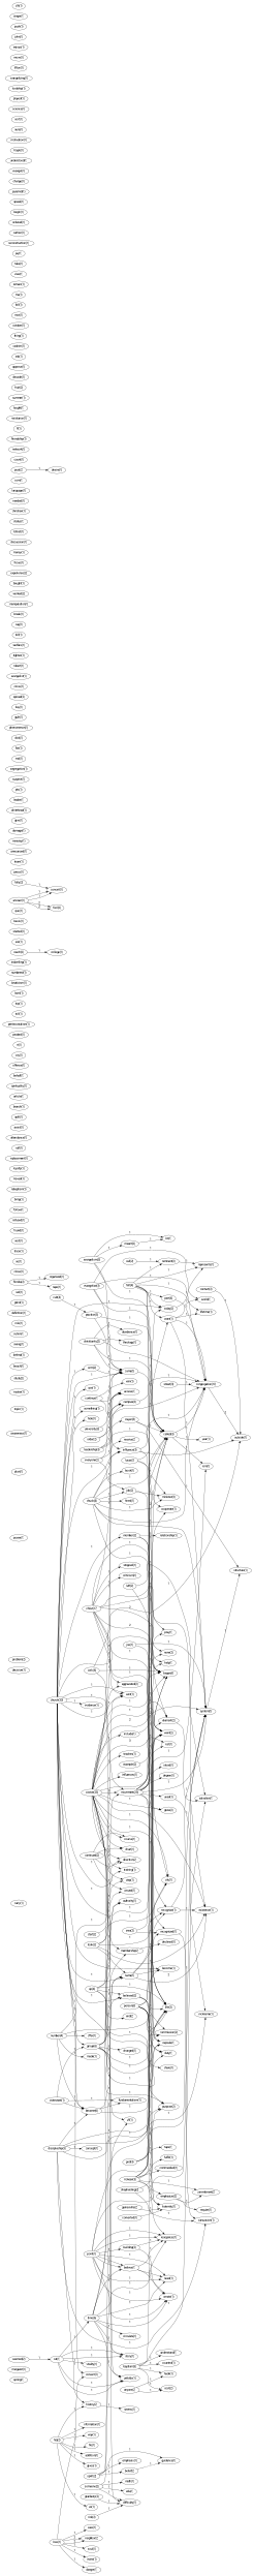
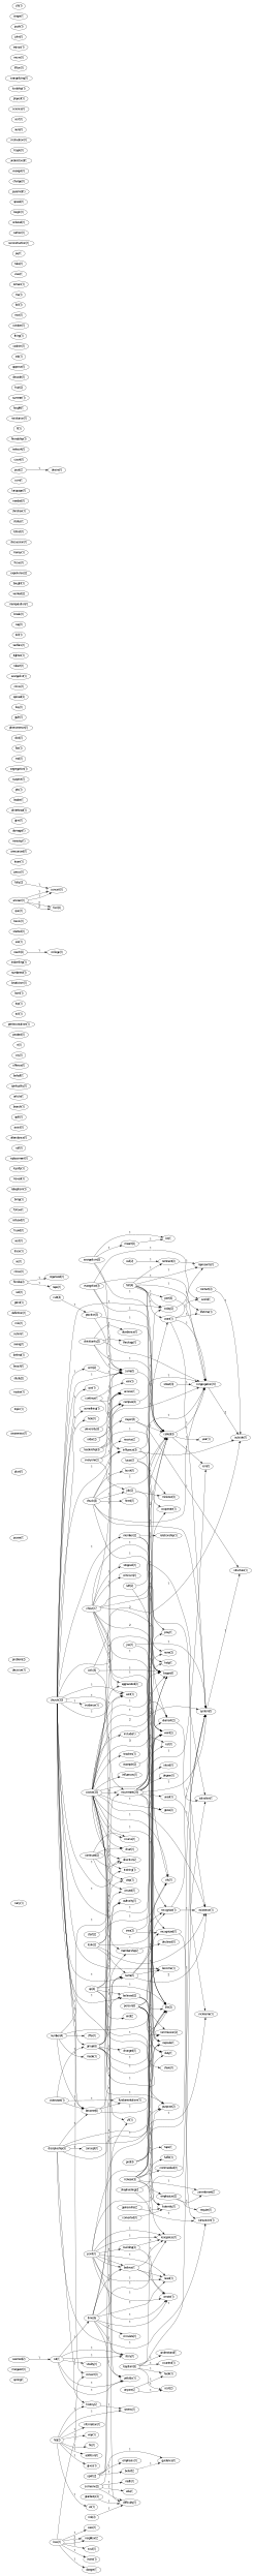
  digraph {
    fontname=Roboto
    rankdir=LR
    node [fontname=Roboto]
    edge [fontname=Roboto]
    n1 [label="spring(1)"]
    n2 [label="margaret(1)"]
    n3 [label="felt(4)"]
    n4 [label="part(4)"]
    n5 [label="today(2)"]
    n6 [label="recognized(1)"]
    n7 [label="cooperate(1)"]
    n8 [label="want(1)"]
    n9 [label="remnant(2)"]
    n10 [label="represents(1)"]
    n11 [label="congregation(10)"]
    n12 [label="pursuasion(1)"]
    n13 [label="system(5)"]
    n14 [label="lifetime(1)"]
    n15 [label="world(1)"]
    n16 [label="outside(1)"]
    n17 [label="structure(1)"]
    n18 [label="carry(1)"]
    n19 [label="decision(1)"]
    n20 [label="problem(2)"]
    n21 [label="church(20)"]
    n22 [label="something(1)"]
    n23 [label="hide(1)"]
    n24 [label="evidence(1)"]
    n25 [label="influence(3)"]
    n26 [label="became(6)"]
    n27 [label="use(1)"]
    n28 [label="name(5)"]
    n29 [label="term(2)"]
    n30 [label="convert(1)"]
    n31 [label="member(2)"]
    n32 [label="group(6)"]
    n33 [label="direction(2)"]
    n34 [label="movement(23)"]
    n35 [label="become(1)"]
    n36 [label="reorganize(1)"]
    n37 [label="sent(1)"]
    n38 [label="came(5)"]
    n39 [label="authority(1)"]
    n40 [label="aggravated(2)"]
    n41 [label="believed(2)"]
    n42 [label="began(8)"]
    n43 [label="fundamentalism(1)"]
    n44 [label="recognize(1)"]
    n45 [label="existence(1)"]
    n46 [label="city(1)"]
    n47 [label="help(1)"]
    n48 [label="pray(1)"]
    n49 [label="relationship(1)"]
    n50 [label="purpose(2)"]
    n51 [label="commission(2)"]
    n52 [label="duty(1)"]
    n53 [label="life(3)"]
    n54 [label="membership(2)"]
    n55 [label="changed(1)"]
    n56 [label="rest(1)"]
    n57 [label="called(3)"]
    n58 [label="went(2)"]
    n59 [label="capsule(1)"]
    n60 [label="grew(2)"]
    n61 [label="none(2)"]
    n62 [label="stood(1)"]
    n63 [label="ism(1)"]
    n64 [label="degree(1)"]
    n65 [label="used(1)"]
    n66 [label="declined(1)"]
    n67 [label="year(1)"]
    n68 [label="nickname(1)"]
    n69 [label="example(2)"]
    n70 [label="faq(2)"]
    n71 [label="history(2)"]
    n72 [label="information(1)"]
    n73 [label="way(1)"]
    n74 [label="file(1)"]
    n75 [label="seems(1)"]
    n76 [label="addition(1)"]
    n77 [label="gives(1)"]
    n78 [label="ve(1)"]
    n79 [label="power(1)"]
    n80 [label="put(1)"]
    n81 [label="vitality(1)"]
    n82 [label="time(6)"]
    n83 [label="story(1)"]
    n84 [label="unfolds(1)"]
    n85 [label="believe(1)"]
    n86 [label="create(1)"]
    n87 [label="need(1)"]
    n88 [label="circulate(1)"]
    n89 [label="plan(1)"]
    n90 [label="awareness(1)"]
    n91 [label="topic(1)"]
    n92 [label="number(4)"]
    n93 [label="offer(1)"]
    n94 [label="made(1)"]
    n95 [label="training(1)"]
    n96 [label="master(1)"]
    n97 [label="continued(2)"]
    n98 [label="wound(1)"]
    n99 [label="chart(1)"]
    n100 [label="course(1)"]
    n101 [label="someone(2)"]
    n102 [label="math(1)"]
    n103 [label="edu(1)"]
    n104 [label="ufl(1)"]
    n105 [label="difficulty(1)"]
    n106 [label="study(2)"]
    n107 [label="beach(1)"]
    n108 [label="person(3)"]
    n109 [label="share(1)"]
    n110 [label="defend(1)"]
    n111 [label="swing(1)"]
    n112 [label="cution(1)"]
    n113 [label="role(1)"]
    n114 [label="definition(1)"]
    n115 [label="grind(1)"]
    n116 [label="lied(1)"]
    n117 [label="florida(2)"]
    n118 [label="organized(1)"]
    n119 [label="rape(1)"]
    n120 [label="close(1)"]
    n121 [label="se(1)"]
    n122 [label="trace(1)"]
    n123 [label="sect(1)"]
    n124 [label="found(1)"]
    n125 [label="refused(1)"]
    n126 [label="follow(1)"]
    n127 [label="bring(1)"]
    n128 [label="rebaptism(1)"]
    n129 [label="moved(1)"]
    n130 [label="loyalty(1)"]
    n131 [label="replacement(1)"]
    n132 [label="half(1)"]
    n133 [label="attendance(1)"]
    n134 [label="avoid(1)"]
    n135 [label="split(1)"]
    n136 [label="branch(1)"]
    n137 [label="cult(4)"]
    n138 [label="practice(3)"]
    n139 [label="point(1)"]
    n140 [label="building(2)"]
    n141 [label="article(1)"]
    n142 [label="spirituality(1)"]
    n143 [label="behalf(1)"]
    n144 [label="left(2)"]
    n145 [label="love(1)"]
    n146 [label="soul(1)"]
    n147 [label="invite(1)"]
    n148 [label="danger(1)"]
    n149 [label="save(1)"]
    n150 [label="neighbor(2)"]
    n151 [label="offense(1)"]
    n152 [label="converted(1)"]
    n153 [label="fraternity(1)"]
    n154 [label="boy(1)"]
    n155 [label="nt(1)"]
    n156 [label="call(2)"]
    n157 [label="peaked(1)"]
    n158 [label="pentecostalism(1)"]
    n159 [label="toll(1)"]
    n160 [label="top(1)"]
    n161 [label="level(1)"]
    n162 [label="fanaticism(1)"]
    n163 [label="chuck(4)"]
    n164 [label="book(1)"]
    n165 [label="hired(1)"]
    n166 [label="job(2)"]
    n167 [label="minister(3)"]
    n168 [label="protestant(1)"]
    n169 [label="numbered(1)"]
    n170 [label="indwelling(1)"]
    n171 [label="reach(2)"]
    n172 [label="college(1)"]
    n173 [label="axe(1)"]
    n174 [label="everyone(2)"]
    n175 [label="receive(2)"]
    n176 [label="started(1)"]
    n177 [label="basis(1)"]
    n178 [label="quo(1)"]
    n179 [label="folly(2)"]
    n180 [label="conceit(1)"]
    n181 [label="discipleship(3)"]
    n182 [label="concept(1)"]
    n183 [label="press(1)"]
    n184 [label="team(1)"]
    n185 [label="announced(1)"]
    n186 [label="ministry(1)"]
    n187 [label="damage(1)"]
    n188 [label="give(1)"]
    n189 [label="whitehead(1)"]
    n190 [label="leader(1)"]
    n191 [label="pts(1)"]
    n192 [label="mckean(3)"]
    n193 [label="emphasize(2)"]
    n194 [label="commitment(2)"]
    n195 [label="commanded(1)"]
    n196 [label="tape(1)"]
    n197 [label="fulfill(1)"]
    n198 [label="require(1)"]
    n199 [label="spirit(2)"]
    n200 [label="belief(2)"]
    n201 [label="guidance(1)"]
    n202 [label="emphasis(1)"]
    n203 [label="answer(1)"]
    n204 [label="fool(2)"]
    n205 [label="evangelism(3)"]
    n206 [label="meant(2)"]
    n207 [label="lot(1)"]
    n208 [label="suspect(1)"]
    n209 [label="took(2)"]
    n210 [label="step(1)"]
    n211 [label="segregation(1)"]
    n212 [label="end(1)"]
    n213 [label="area(2)"]
    n214 [label="fire(1)"]
    n215 [label="continue(1)"]
    n216 [label="vein(1)"]
    n217 [label="access(1)"]
    n218 [label="campus(6)"]
    n219 [label="evangelize(3)"]
    n220 [label="dick(1)"]
    n221 [label="phenomenon(1)"]
    n222 [label="gainesville(2)"]
    n223 [label="guilt(1)"]
    n224 [label="day(1)"]
    n225 [label="spread(2)"]
    n226 [label="cross(1)"]
    n227 [label="evangelist(1)"]
    n228 [label="robert(1)"]
    n229 [label="tighten(1)"]
    n230 [label="welfare(1)"]
    n231 [label="bill(1)"]
    n232 [label="seemed(2)"]
    n233 [label="bag(1)"]
    n234 [label="break(1)"]
    n235 [label="manipulation(1)"]
    n236 [label="worked(2)"]
    n237 [label="bought(1)"]
    n238 [label="experience(2)"]
    n239 [label="focus(1)"]
    n240 [label="baptism(3)"]
    n241 [label="understand(1)"]
    n242 [label="counted(1)"]
    n243 [label="hadn(1)"]
    n244 [label="cost(2)"]
    n245 [label="element(2)"]
    n246 [label="salvation(1)"]
    n247 [label="money(1)"]
    n248 [label="joe(1)"]
    n249 [label="discussion(1)"]
    n250 [label="bitnet(1)"]
    n251 [label="status(1)"]
    n252 [label="order(2)"]
    n253 [label="christian(1)"]
    n254 [label="start(2)"]
    n255 [label="needed(1)"]
    n256 [label="christianity(2)"]
    n257 [label="obedience(1)"]
    n258 [label="theology(1)"]
    n259 [label="language(1)"]
    n260 [label="boston(23)"]
    n261 [label="teaches(1)"]
    n262 [label="influences(1)"]
    n263 [label="include(1)"]
    n264 [label="com(1)"]
    n265 [label="post(2)"]
    n266 [label="desire(1)"]
    n267 [label="anyone(2)"]
    n268 [label="count(1)"]
    n269 [label="network(1)"]
    n270 [label="friendship(1)"]
    n271 [label="fl(1)"]
    n272 [label="street(3)"]
    n273 [label="resistance(1)"]
    n274 [label="taught(1)"]
    n275 [label="summer(1)"]
    n276 [label="fruit(2)"]
    n277 [label="decade(1)"]
    n278 [label="approve(1)"]
    n279 [label="ask(1)"]
    n280 [label="cashier(1)"]
    n281 [label="thing(1)"]
    n282 [label="october(1)"]
    n283 [label="mot(1)"]
    n284 [label="fall(1)"]
    n285 [label="ma(1)"]
    n286 [label="contact(2)"]
    n287 [label="god(3)"]
    n288 [label="rick(2)"]
    n289 [label="granberry(2)"]
    n290 [label="remain(1)"]
    n291 [label="view(1)"]
    n292 [label="take(1)"]
    n293 [label="jay(1)"]
    n294 [label="reconstruction(1)"]
    n295 [label="leadership(3)"]
    n296 [label="prayer(3)"]
    n297 [label="christ(17)"]
    n298 [label="criticism(1)"]
    n299 [label="stopped(1)"]
    n300 [label="partner(1)"]
    n301 [label="ordered(1)"]
    n302 [label="begin(1)"]
    n303 [label="shepherding(2)"]
    n304 [label="kip(4)"]
    n305 [label="end(2)"]
    n306 [label="speak(1)"]
    n307 [label="pyramid(1)"]
    n308 [label="change(1)"]
    n309 [label="evangel(1)"]
    n310 [label="understood(1)"]
    n311 [label="hogle(1)"]
    n312 [label="motivation(1)"]
    n313 [label="university(3)"]
    n314 [label="aura(1)"]
    n315 [label="sort(1)"]
    n316 [label="science(1)"]
    n317 [label="played(1)"]
    n318 [label="lucas(3)"]
    n319 [label="cofc(6)"]
    n320 [label="lordship(1)"]
    n321 [label="evangelizing(1)"]
    n322 [label="lifton(1)"]
    n323 [label="move(1)"]
    n324 [label="enjoys(1)"]
    n325 [label="john(1)"]
    n326 [label="push(1)"]
    n327 [label="singer(1)"]
    n328 [label="clh(1)"]
    n3 -> n4 [label=1]
    n3 -> n5 [label=1]
    n3 -> n6 [label=1]
    n3 -> n7 [label=1]
    n3 -> n8 [label=1]
    n3 -> n9 [label=1]
    n3 -> n10 [label=1]
    n3 -> n11 [label=1]
    n4 -> n11 [label=1]
    n5 -> n10 [label=1]
    n6 -> n12 [label=1]
    n8 -> n11 [label=1]
    n8 -> n13 [label=1]
    n8 -> n14 [label=1]
    n8 -> n15 [label=1]
    n9 -> n10 [label=1]
    n11 -> n16 [label=2]
    n13 -> n17 [label=1]
    n21 -> n5 [label=1]
    n21 -> n22 [label=1]
    n21 -> n23 [label=1]
    n21 -> n24 [label=1]
    n21 -> n25 [label=1]
    n21 -> n26 [label=1]
    n21 -> n27 [label=1]
    n21 -> n28 [label=1]
    n21 -> n29 [label=1]
    n21 -> n30 [label=1]
    n21 -> n31 [label=1]
    n21 -> n32 [label=1]
    n21 -> n33 [label=1]
    n21 -> n34 [label=1]
    n21 -> n35 [label=1]
    n21 -> n36 [label=2]
    n21 -> n37 [label=1]
    n21 -> n38 [label=1]
    n21 -> n39 [label=1]
    n21 -> n40 [label=1]
    n21 -> n41 [label=1]
    n21 -> n42 [label=2]
    n25 -> n5 [label=1]
    n25 -> n16 [label=1]
    n25 -> n42 [label=1]
    n26 -> n28 [label=1]
    n26 -> n35 [label=1]
    n26 -> n43 [label=1]
    n28 -> n35 [label=1]
    n28 -> n44 [label=2]
    n28 -> n45 [label=2]
    n28 -> n46 [label=2]
    n29 -> n38 [label=1]
    n31 -> n47 [label=1]
    n31 -> n48 [label=1]
    n31 -> n49 [label=1]
    n32 -> n37 [label=1]
    n32 -> n41 [label=1]
    n32 -> n50 [label=1]
    n32 -> n51 [label=1]
    n32 -> n52 [label=1]
    n32 -> n53 [label=1]
    n32 -> n54 [label=1]
    n32 -> n55 [label=1]
    n34 -> n13 [label=1]
    n34 -> n42 [label=1]
    n34 -> n56 [label=1]
    n34 -> n57 [label=2]
    n34 -> n58 [label=1]
    n34 -> n59 [label=1]
    n34 -> n60 [label=1]
    n34 -> n61 [label=1]
    n34 -> n62 [label=1]
    n34 -> n63 [label=1]
    n34 -> n64 [label=1]
    n34 -> n65 [label=1]
    n38 -> n57 [label=2]
    n41 -> n51 [label=1]
    n41 -> n52 [label=1]
    n41 -> n53 [label=1]
    n44 -> n13 [label=1]
    n44 -> n45 [label=1]
    n54 -> n66 [label=1]
    n57 -> n11 [label=1]
    n57 -> n63 [label=1]
    n57 -> n67 [label=1]
    n65 -> n68 [label=1]
    n69 -> n56 [label=1]
    n70 -> n71 [label=1]
    n70 -> n72 [label=1]
    n70 -> n73 [label=1]
    n70 -> n74 [label=1]
+   n70 -> n75 [label=1]
    n70 -> n76 [label=1]
    n70 -> n77 [label=1]
    n70 -> n78 [label=1]
    n71 -> n75 [label=1]
    n80 -> n81 [label=1]
    n80 -> n82 [label=1]
    n80 -> n83 [label=1]
    n80 -> n83 [label=1]
    n80 -> n84 [label=1]
    n80 -> n84 [label=1]
    n82 -> n34 [label=1]
    n82 -> n36 [label=1]
    n82 -> n42 [label=1]
    n82 -> n83 [label=1]
    n82 -> n84 [label=1]
    n82 -> n85 [label=1]
    n82 -> n86 [label=1]
    n82 -> n87 [label=1]
    n82 -> n88 [label=1]
    n85 -> n36 [label=1]
    n85 -> n86 [label=1]
    n85 -> n87 [label=1]
    n92 -> n26 [label=1]
    n92 -> n42 [label=1]
    n92 -> n93 [label=1]
    n92 -> n94 [label=1]
    n92 -> n95 [label=1]
    n97 -> n33 [label=1]
    n97 -> n98 [label=1]
    n97 -> n99 [label=1]
    n97 -> n100 [label=1]
    n101 -> n102 [label=1]
    n101 -> n103 [label=1]
    n101 -> n104 [label=1]
    n101 -> n105 [label=1]
    n108 -> n47 [label=1]
    n108 -> n48 [label=1]
    n108 -> n50 [label=1]
    n108 -> n51 [label=1]
    n108 -> n52 [label=1]
    n108 -> n53 [label=1]
    n108 -> n109 [label=1]
    n117 -> n118 [label=1]
    n117 -> n119 [label=1]
    n137 -> n138 [label=1]
    n138 -> n38 [label=1]
    n138 -> n57 [label=1]
    n139 -> n13 [label=1]
    n139 -> n13 [label=1]
    n139 -> n36 [label=1]
    n139 -> n36 [label=1]
    n139 -> n85 [label=1]
    n139 -> n85 [label=1]
    n139 -> n86 [label=1]
    n139 -> n86 [label=1]
    n139 -> n87 [label=1]
    n139 -> n87 [label=1]
    n139 -> n140 [label=1]
    n140 -> n36 [label=1]
    n140 -> n86 [label=1]
    n144 -> n57 [label=1]
    n144 -> n58 [label=1]
    n145 -> n30 [label=1]
    n145 -> n146 [label=1]
    n145 -> n147 [label=1]
    n145 -> n148 [label=1]
    n145 -> n149 [label=1]
    n145 -> n150 [label=2]
    n145 -> n150 [label=2]
    n152 -> n153 [label=1]
    n156 -> n9 [label=1]
    n163 -> n11 [label=1]
    n163 -> n13 [label=1]
    n163 -> n25 [label=1]
    n163 -> n53 [label=1]
    n163 -> n57 [label=1]
    n163 -> n164 [label=1]
    n163 -> n165 [label=1]
    n163 -> n166 [label=1]
-   n163 -> n167 [label=1]
    n166 -> n53 [label=1]
    n166 -> n167 [label=1]
    n168 -> n26 [label=1]
    n168 -> n32 [label=1]
    n168 -> n43 [label=1]
    n171 -> n172 [label=1]
    n174 -> n38 [label=1]
    n174 -> n166 [label=1]
    n174 -> n175 [label=1]
    n179 -> n180 [label=1]
    n181 -> n6 [label=1]
    n181 -> n12 [label=1]
    n181 -> n26 [label=1]
    n181 -> n57 [label=1]
    n181 -> n59 [label=1]
    n181 -> n71 [label=1]
    n181 -> n182 [label=1]
    n192 -> n50 [label=1]
    n192 -> n53 [label=1]
    n192 -> n58 [label=1]
    n192 -> n153 [label=1]
    n192 -> n193 [label=1]
    n192 -> n194 [label=1]
    n192 -> n195 [label=1]
    n192 -> n196 [label=1]
    n192 -> n197 [label=1]
    n193 -> n194 [label=1]
    n193 -> n198 [label=1]
    n199 -> n28 [label=1]
    n199 -> n200 [label=1]
    n199 -> n201 [label=1]
    n199 -> n202 [label=1]
    n200 -> n201 [label=1]
    n203 -> n180 [label=1]
    n203 -> n180 [label=1]
    n203 -> n204 [label=2]
    n203 -> n204 [label=2]
    n205 -> n25 [label=1]
    n205 -> n57 [label=1]
    n205 -> n206 [label=1]
    n205 -> n207 [label=1]
    n206 -> n207 [label=1]
    n209 -> n28 [label=1]
    n209 -> n44 [label=1]
    n209 -> n45 [label=1]
    n209 -> n46 [label=1]
    n209 -> n210 [label=1]
    n213 -> n6 [label=1]
    n213 -> n7 [label=1]
    n215 -> n216 [label=1]
    n215 -> n217 [label=1]
    n215 -> n218 [label=1]
    n218 -> n11 [label=1]
    n219 -> n14 [label=1]
    n219 -> n15 [label=1]
    n219 -> n38 [label=1]
    n219 -> n57 [label=1]
    n222 -> n153 [label=1]
    n232 -> n80 [label=1]
    n240 -> n241 [label=1]
    n240 -> n242 [label=1]
    n240 -> n243 [label=1]
    n240 -> n244 [label=1]
    n240 -> n245 [label=1]
    n240 -> n246 [label=1]
    n245 -> n246 [label=1]
    n248 -> n13 [label=1]
    n248 -> n58 [label=1]
    n252 -> n217 [label=1]
    n252 -> n218 [label=1]
    n254 -> n98 [label=1]
    n256 -> n11 [label=1]
    n256 -> n38 [label=1]
    n256 -> n57 [label=1]
    n256 -> n257 [label=1]
    n256 -> n258 [label=1]
    n260 -> n8 [label=1]
    n260 -> n13 [label=2]
    n260 -> n33 [label=3]
    n260 -> n34 [label=3]
    n260 -> n37 [label=1]
    n260 -> n42 [label=2]
    n260 -> n44 [label=1]
    n260 -> n45 [label=1]
    n260 -> n46 [label=1]
    n260 -> n54 [label=1]
    n260 -> n57 [label=1]
    n260 -> n58 [label=3]
    n260 -> n60 [label=1]
    n260 -> n95 [label=1]
    n260 -> n99 [label=1]
    n260 -> n100 [label=1]
    n260 -> n104 [label=1]
    n260 -> n105 [label=1]
    n260 -> n210 [label=1]
    n260 -> n217 [label=1]
    n260 -> n218 [label=1]
    n260 -> n261 [label=1]
    n260 -> n262 [label=1]
    n260 -> n263 [label=1]
    n263 -> n245 [label=1]
    n265 -> n266 [label=1]
    n267 -> n243 [label=1]
    n267 -> n244 [label=1]
    n272 -> n11 [label=1]
    n286 -> n16 [label=1]
    n287 -> n50 [label=1]
    n287 -> n53 [label=1]
    n287 -> n68 [label=1]
    n288 -> n105 [label=1]
    n289 -> n105 [label=1]
    n295 -> n11 [label=1]
    n295 -> n42 [label=1]
    n295 -> n296 [label=1]
    n296 -> n17 [label=1]
    n296 -> n57 [label=1]
    n297 -> n37 [label=1]
    n297 -> n38 [label=1]
    n297 -> n40 [label=1]
    n297 -> n42 [label=2]
    n297 -> n45 [label=1]
    n297 -> n46 [label=1]
    n297 -> n59 [label=1]
    n297 -> n61 [label=2]
    n297 -> n245 [label=1]
    n297 -> n246 [label=1]
    n297 -> n298 [label=1]
    n297 -> n299 [label=1]
    n303 -> n12 [label=1]
    n303 -> n59 [label=1]
    n304 -> n39 [label=1]
    n304 -> n41 [label=1]
    n304 -> n53 [label=1]
    n304 -> n58 [label=1]
    n304 -> n153 [label=1]
    n304 -> n305 [label=1]
    n313 -> n217 [label=1]
    n318 -> n11 [label=1]
    n318 -> n53 [label=1]
    n318 -> n167 [label=1]
    n319 -> n16 [label=1]
    n319 -> n42 [label=1]
    n319 -> n84 [label=1]
  }
